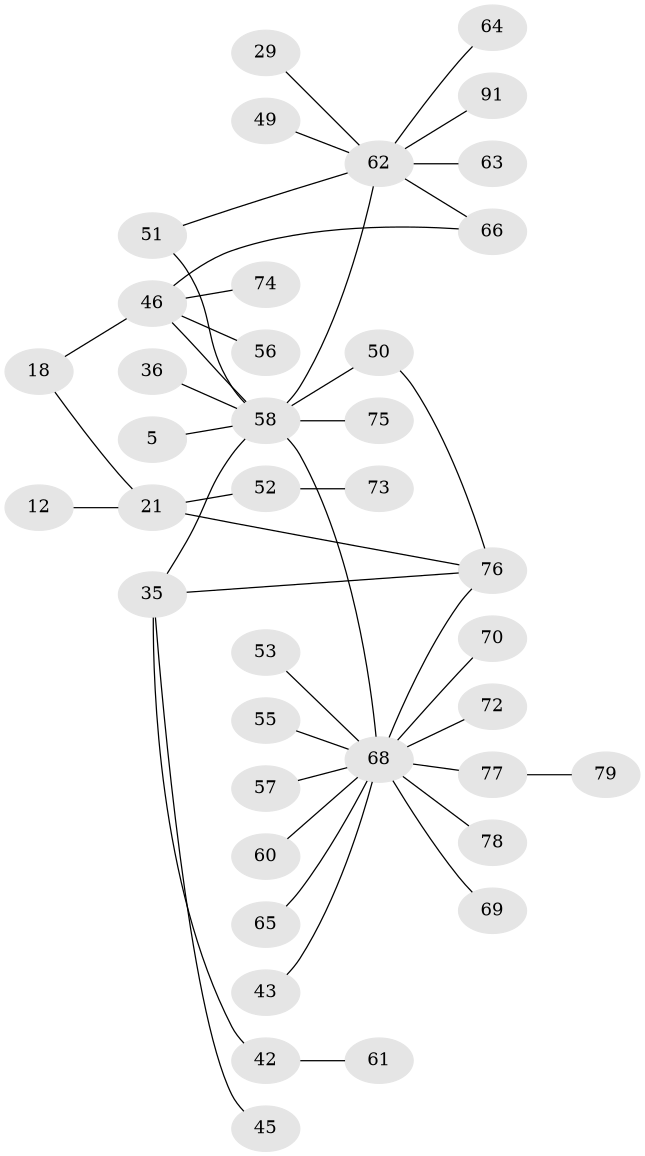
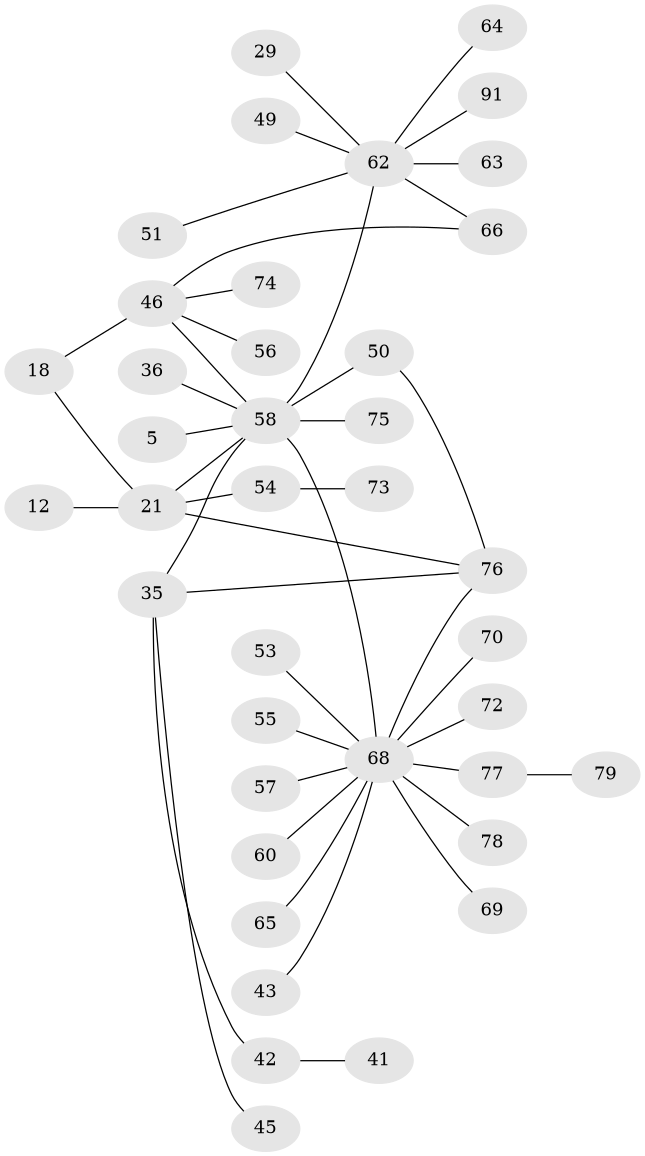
  graph {
    rankdir=LR
    node [color=gray90 style=filled]
    n1 [label=58 super="+1+2"]
    62 [super="+52+33"]
    68 [super="+36+67+47"]
    50 [super="+37"]
    75
    5
    21 [super="+7"]
-   54 [super="+20" label=52]
+   54 [super="+20"]
    76 [super="+15+58"]
    12
    18
    46 [super="+25+11+28"]
    56
    66 [super="+59"]
    74
    73
    63
    64
    n19 [label=91]
    29
    n21 [label=36]
    35 [super="+13"]
    42
    45
-   61
+   61 [label=41]
    69
    70
    72
    77
    78
    43
    49
    51
    53
    55
    57
    60 [super="+26"]
    65
    79
    n1 -- 62 [weight=2]
    n1 -- 68 [weight=2]
    n1 -- 50
    n1 -- 75
    62 -- 66
    62 -- 63
    62 -- 64
    62 -- n19
    68 -- 76
    68 -- 69
    68 -- 70
    68 -- 72
    68 -- 77
    68 -- 78
    50 -- 76
    5 -- n1
-   51 -- n1 [weight=3]
+   21 -- n1 [weight=3]
    21 -- 54
    21 -- 76
    54 -- 73
    12 -- 21
    18 -- 21
    18 -- 46
    46 -- n1 [weight=2]
    46 -- 56
    46 -- 66
    46 -- 74
    29 -- 62
    n21 -- n1
    35 -- n1
    35 -- 76 [weight=2]
    35 -- 42
    35 -- 45
    42 -- 61
    77 -- 79
    43 -- 68
    49 -- 62
    51 -- 62
    53 -- 68
    55 -- 68
    57 -- 68
    60 -- 68
    65 -- 68
  }
